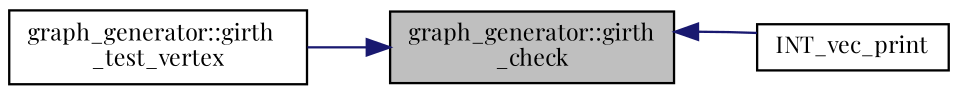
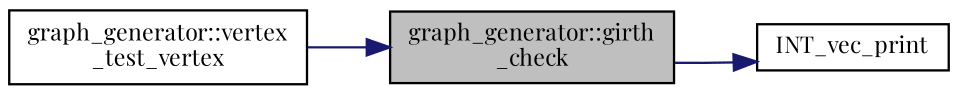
  digraph {
    fontname="Playfair Display"
    rankdir=LR
    node [color=black fillcolor=white fontname="Playfair Display" fontsize=10 shape=record style=filled]
    edge [color=midnightblue fontname="Playfair Display" fontsize=10 labelfontname=Helvetica labelfontsize=10 style=solid]
    n1 [fillcolor=grey75 fontcolor=black height=0.2 label="graph_generator::girth\l_check" width=0.4]
    n2 [height=0.2 label=INT_vec_print width=0.4]
-   n3 [height=0.2 label="graph_generator::girth\l_test_vertex" width=0.4]
-   n2 -> n1
+   n3 [height=0.2 label="graph_generator::vertex\l_test_vertex" width=0.4]
+   n1 -> n2
    n3 -> n1
  }
